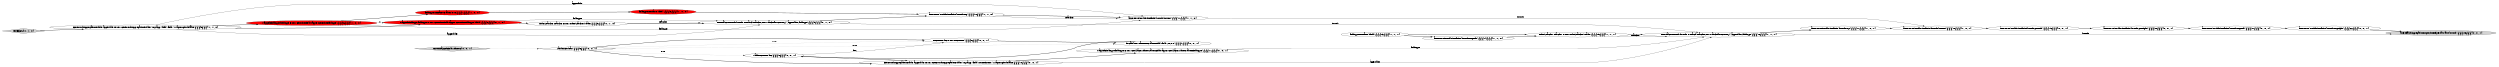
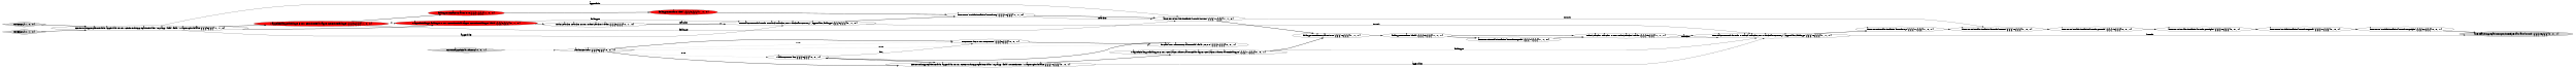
  digraph {
    rankdir=LR
    node [fillcolor=white shape=ellipse style=filled]
    edge [style=bold]
+   n1 [label="fieldType.setHasDocValues(true)@@@12@@@['1', '1', '1']"]
    n2 [label="fieldType.setName(\"field\")@@@13@@@['1', '1', '1']"]
    n3 [label="assertTrue(Double.isInfinite(bounds.negLeft))@@@14@@@['1', '1', '0']"]
    n4 [label="IndexSearcher searcher = new IndexSearcher(reader)@@@15@@@['1', '1', '1']"]
    n5 [label="Document doc = new Document()@@@6@@@['0', '0', '1']"]
    n6 [label="doc.add(new LatLonDocValuesField(\"field\",0.0,0.0))@@@7@@@['0', '0', '1']"]
    n7 [label="w.addDocument(doc)@@@8@@@['0', '0', '1']"]
    n8 [label="GeoBoundsAggregationBuilder aggBuilder = new GeoBoundsAggregationBuilder(\"my_agg\").field(\"non_existent\").wrapLongitude(false)@@@10@@@['0', '0', '1']"]
    n9 [label="assertTrue(Double.isInfinite(bounds.negRight))@@@22@@@['0', '0', '1']"]
    n10 [fillcolor=lightgray label="assertFalse(AggregationInspectionHelper.hasValue(bounds))@@@23@@@['0', '0', '1']"]
    n11 [label="assertTrue(Double.isInfinite(bounds.bottom))@@@11@@@['1', '1', '0']"]
    n12 [label="assertTrue(Double.isInfinite(bounds.bottom))@@@18@@@['1', '0', '1']"]
    n13 [label="assertTrue(Double.isInfinite(bounds.posLeft))@@@19@@@['0', '0', '1']"]
    n14 [label="MappedFieldType fieldType = new GeoShapeWithDocValuesFieldMapper.GeoShapeWithDocValuesFieldType()@@@11@@@['0', '0', '1']"]
    n15 [label="InternalGeoBounds bounds = search(searcher,new MatchAllDocsQuery(),aggBuilder,fieldType)@@@16@@@['1', '1', '1']"]
    n16 [label="assertTrue(Double.isInfinite(bounds.top))@@@17@@@['1', '0', '1']"]
    n17 [label="randomBoolean()@@@5@@@['0', '0', '1']" shape=diamond]
    n18 [label="GeoBoundsAggregationBuilder aggBuilder = new GeoBoundsAggregationBuilder(\"my_agg\").field(\"field\").wrapLongitude(false)@@@5@@@['1', '1', '0']"]
    n19 [label="InternalGeoBounds bounds = search(searcher,new MatchAllDocsQuery(),aggBuilder,fieldType)@@@9@@@['0', '1', '0']"]
    n20 [fillcolor=red label="MappedFieldType fieldType = new GeoPointFieldMapper.GeoPointFieldType(\"field\")@@@6@@@['0', '1', '0']"]
    n21 [fillcolor=red label="MappedFieldType fieldType = new GeoPointFieldMapper.GeoPointFieldType()@@@6@@@['1', '0', '0']"]
    n22 [label="assertTrue(Double.isInfinite(bounds.top))@@@10@@@['1', '1', '0']"]
    n23 [label="IndexSearcher searcher = new IndexSearcher(reader)@@@8@@@['0', '1', '0']"]
    n24 [fillcolor=red label="fieldType.setHasDocValues(true)@@@7@@@['1', '0', '0']"]
    n25 [label="assertTrue(Double.isInfinite(bounds.posRight))@@@20@@@['0', '0', '1']"]
    n26 [label="assertTrue(Double.isInfinite(bounds.negLeft))@@@21@@@['0', '0', '1']"]
+   n27 [fillcolor=lightgray label="testEmpty['1', '0', '0']" shape=diamond]
    n28 [fillcolor=lightgray label="testUnmappedFieldWithDocs['0', '0', '1']" shape=diamond]
    n29 [fillcolor=red label="fieldType.setName(\"field\")@@@8@@@['1', '0', '0']"]
    n30 [fillcolor=lightgray label="testEmpty['0', '1', '0']" shape=diamond]
+   n1 -> n2
    n2 -> n3
    n2 -> n4
    n3 -> n4
    n4 -> n15 [label=searcher style=solid]
    n4 -> n15
    n5 -> n6
    n6 -> n7
    n7 -> n5 [label=doc style=solid]
    n7 -> n8
    n8 -> n14
    n8 -> n15 [label=aggBuilder style=solid]
    n9 -> n10
+   n11 -> n1
    n11 -> n12 [label=bounds style=solid]
    n12 -> n13
    n13 -> n25
+   n14 -> n1
    n14 -> n15 [label=fieldType style=solid]
    n15 -> n10 [label=bounds style=solid]
    n15 -> n16
    n16 -> n12
    n17 -> n5 [label=true style=dotted]
    n17 -> n5
    n17 -> n6 [label=true style=dotted]
    n17 -> n7 [label=true style=dotted]
    n17 -> n8
    n18 -> n11 [label=aggBuilder style=solid]
    n18 -> n19 [label=aggBuilder style=solid]
    n18 -> n20
    n18 -> n21
    n19 -> n15 [label=bounds style=solid]
    n19 -> n22
    n20 -> n19 [label=fieldType style=solid]
    n20 -> n23
    n21 -> n11 [label=fieldType style=solid]
    n21 -> n20 [label=0 style=dashed]
    n21 -> n24
    n22 -> n11
    n22 -> n11 [label=searcher style=solid]
    n23 -> n19
    n23 -> n19 [label=searcher style=solid]
    n24 -> n29
    n25 -> n26
    n26 -> n9
+   n27 -> n18
    n28 -> n17 [style=dotted]
    n29 -> n22
    n30 -> n18
  }
